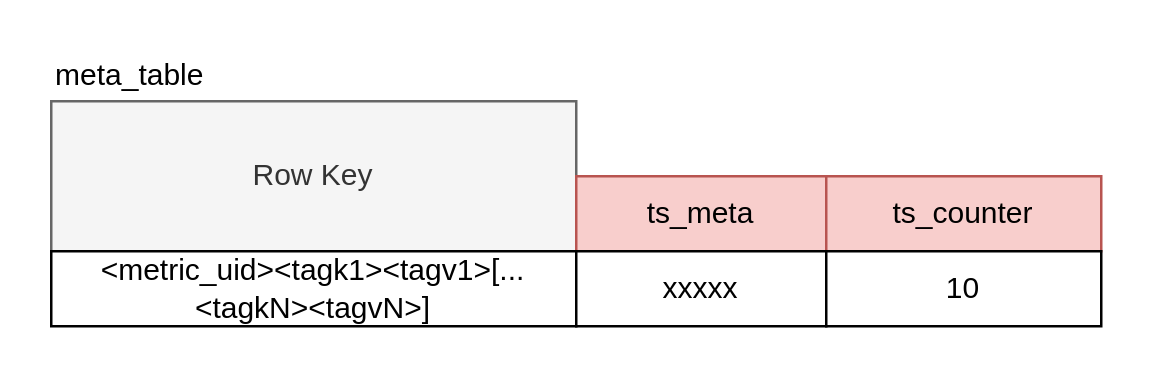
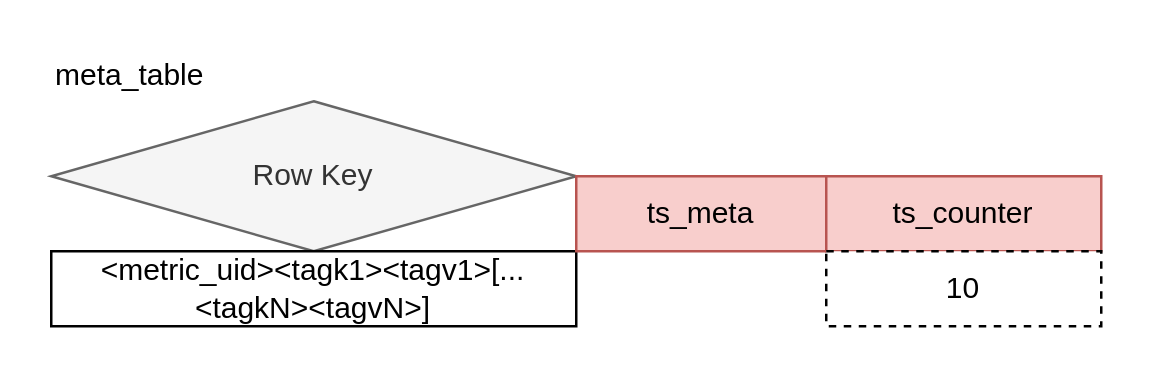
  <mxCell id="0" />
  <mxCell id="1" parent="0" />
- <mxCell id="2" value="Row Key" style="rounded=0;whiteSpace=wrap;html=1;fillColor=#f5f5f5;strokeColor=#666666;fontColor=#333333;" vertex="1" parent="1"><mxGeometry x="20" y="40" width="210" height="60" as="geometry" /></mxCell>
+ <mxCell id="2" value="Row Key" style="rhombus;whiteSpace=wrap;html=1;fillColor=#f5f5f5;strokeColor=#666666;fontColor=#333333;" vertex="1" parent="1"><mxGeometry x="20" y="40" width="210" height="60" as="geometry" /></mxCell>
  <mxCell id="3" value="&lt;span&gt;&amp;lt;metric_uid&amp;gt;&amp;lt;tagk1&amp;gt;&amp;lt;tagv1&amp;gt;&lt;/span&gt;&lt;span class=&quot;s1&quot;&gt;[&lt;/span&gt;&lt;span&gt;...&amp;lt;tagkN&amp;gt;&amp;lt;tagvN&amp;gt;&lt;/span&gt;&lt;span class=&quot;s1&quot;&gt;]&lt;/span&gt;" style="rounded=0;whiteSpace=wrap;html=1;" vertex="1" parent="1"><mxGeometry x="20" y="100" width="210" height="30" as="geometry" /></mxCell>
  <mxCell id="4" value="ts_meta" style="rounded=0;whiteSpace=wrap;html=1;fillColor=#f8cecc;strokeColor=#b85450;" vertex="1" parent="1"><mxGeometry x="230" y="70" width="100" height="30" as="geometry" /></mxCell>
- <mxCell id="5" value="xxxxx" style="rounded=0;whiteSpace=wrap;html=1;" vertex="1" parent="1"><mxGeometry x="230" y="100" width="100" height="30" as="geometry" /></mxCell>
  <mxCell id="6" value="ts_counter" style="rounded=0;whiteSpace=wrap;html=1;fillColor=#f8cecc;strokeColor=#b85450;" vertex="1" parent="1"><mxGeometry x="330" y="70" width="110" height="30" as="geometry" /></mxCell>
- <mxCell id="7" value="10" style="rounded=0;whiteSpace=wrap;html=1;" vertex="1" parent="1"><mxGeometry x="330" y="100" width="110" height="30" as="geometry" /></mxCell>
+ <mxCell id="7" value="10" style="rounded=0;whiteSpace=wrap;html=1;dashed=1;" vertex="1" parent="1"><mxGeometry x="330" y="100" width="110" height="30" as="geometry" /></mxCell>
  <mxCell id="8" value="meta_table" style="text;html=1;resizable=0;points=[];autosize=1;align=left;verticalAlign=top;spacingTop=-4;" vertex="1" parent="1"><mxGeometry x="20" y="20" width="70" height="20" as="geometry" /></mxCell>
